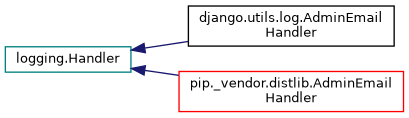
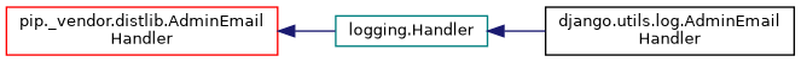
  digraph {
    rankdir=LR
    node [fillcolor=white fontname=Helvetica fontsize=10 shape=record style=filled]
    edge [color=midnightblue dir=back fontname=Helvetica fontsize=10 labelfontname=Helvetica labelfontsize=10 style=solid]
    n1 [color=teal height=0.2 label="logging.Handler" width=0.4]
    n2 [color=black height=0.2 label="django.utils.log.AdminEmail\lHandler" width=0.4]
    n3 [color=red height=0.2 label="pip._vendor.distlib.AdminEmail\lHandler" width=0.4]
    n1 -> n2
-   n1 -> n3
+   n3 -> n1
  }
